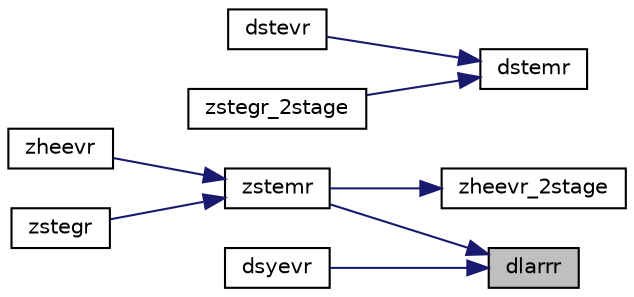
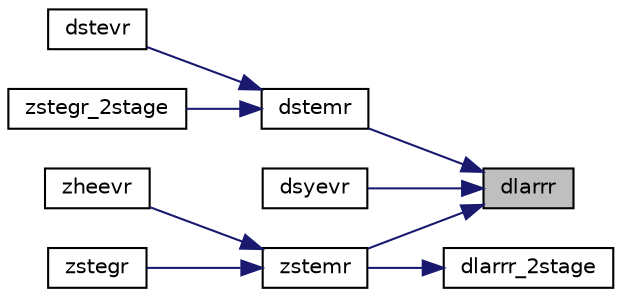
  digraph {
    rankdir=RL
    node [color=black fillcolor=white fontname=Helvetica fontsize=10 shape=record style=filled]
    edge [color=midnightblue dir=back fontname=Helvetica fontsize=10 labelfontname=Helvetica labelfontsize=10 style=solid]
    n1 [fillcolor=grey75 fontcolor=black height=0.2 label=dlarrr width=0.4]
    n2 [height=0.2 label=dstemr width=0.4]
    n3 [height=0.2 label=zstemr width=0.4]
    n4 [height=0.2 label=dsyevr width=0.4]
    n5 [height=0.2 label=dstevr width=0.4]
    n6 [height=0.2 label=zstegr_2stage width=0.4]
    n7 [height=0.2 label=zheevr width=0.4]
    n8 [height=0.2 label=zstegr width=0.4]
-   n9 [height=0.2 label=zheevr_2stage width=0.4]
+   n9 [height=0.2 label=dlarrr_2stage width=0.4]
+   n1 -> n2
    n1 -> n3
    n1 -> n4
    n2 -> n5
    n2 -> n6
    n3 -> n7
    n3 -> n8
    n9 -> n3
  }
